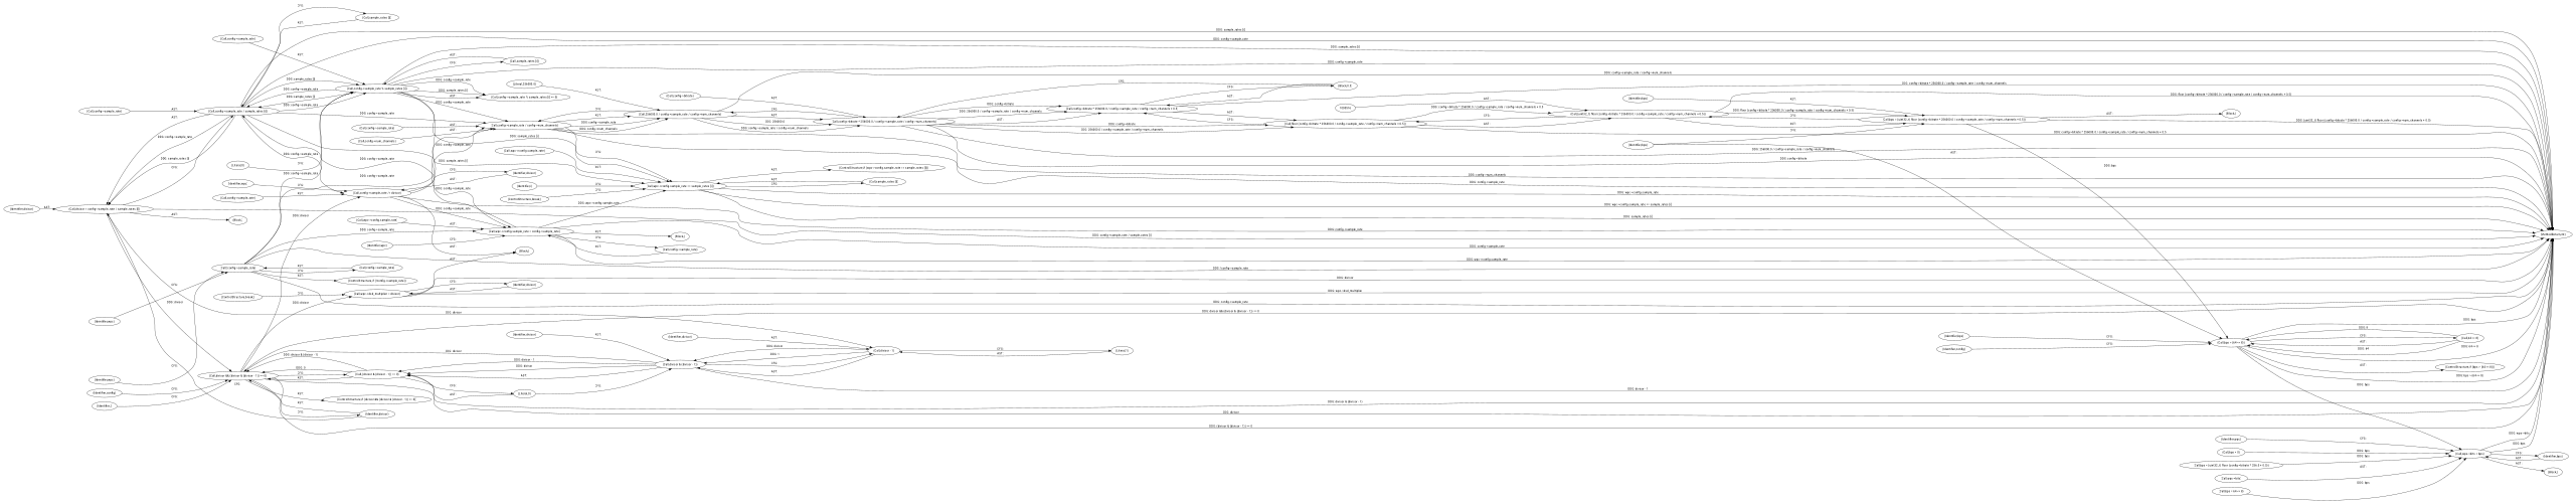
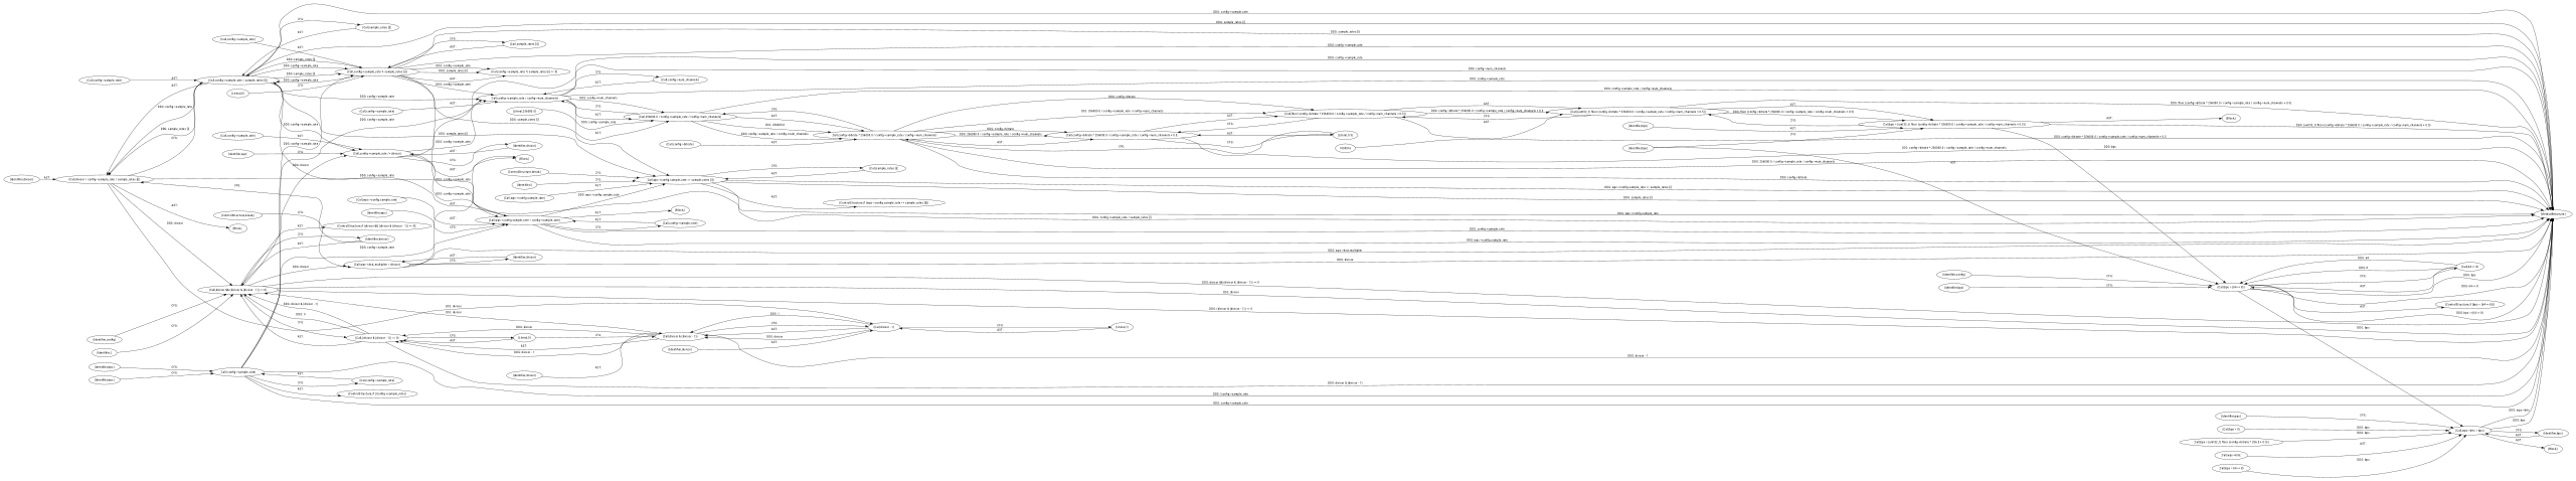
  digraph {
    fontname="Roboto Condensed"
    rankdir=LR
    node [fontname="Roboto Condensed"]
    edge [fontname="Roboto Condensed"]
    n1 [label="(Call,divisor = config->sample_rate / sample_rates [i])"]
    n2 [label="(Call,config->sample_rate / sample_rates [i])"]
    n3 [label="(Call,divisor && (divisor & (divisor - 1)) == 0)"]
    n4 [label="(Call,divisor - 1)"]
    n5 [label="(Block,)"]
    n6 [label="(MethodReturn,int)"]
    n7 [label="(Call,config->sample_rate % sample_rates [i])"]
    n8 [label="(Call,config->sample_rate /= divisor)"]
    n9 [label="(Call,wpc->config.sample_rate == sample_rates [i])"]
    n10 [label="(Call,config->sample_rate / config->num_channels)"]
    n11 [label="(Call,sample_rates [i])"]
    n12 [label="(Call,wpc->dsd_multiplier = divisor)"]
    n13 [label="(Call,(divisor & (divisor - 1)) == 0)"]
    n14 [label="(Identifier,divisor)"]
    n15 [label="(ControlStructure,if (divisor && (divisor & (divisor - 1)) == 0))"]
    n16 [label="(Call,divisor & (divisor - 1))"]
    n17 [label="(Literal,1)"]
    n18 [label="(Call,wpc->config.sample_rate = config->sample_rate)"]
    n19 [label="(Call,config->sample_rate % sample_rates [i] == 0)"]
    n20 [label="(Call,sample_rates [i])"]
    n21 [label="(Block,)"]
    n22 [label="(Identifier,divisor)"]
    n23 [label="(Block,)"]
    n24 [label="(Call,config->sample_rate)"]
    n25 [label="(Call,sample_rates [i])"]
    n26 [label="(ControlStructure,if (wpc->config.sample_rate == sample_rates [i]))"]
    n27 [label="(Call,256000.0 / config->sample_rate / config->num_channels)"]
    n28 [label="(Call,config->num_channels)"]
    n29 [label="(Call,!config->sample_rate)"]
    n30 [label="(ControlStructure,if (!config->sample_rate))"]
    n31 [label="(Call,config->sample_rate)"]
    n32 [label="(Identifier,divisor)"]
    n33 [label="(Literal,0)"]
    n34 [label="(Call,config->bitrate * 256000.0 / config->sample_rate / config->num_channels)"]
    n35 [label="(Call,floor (config->bitrate * 256000.0 / config->sample_rate / config->num_channels + 0.5))"]
    n36 [label="(Call,config->bitrate * 256000.0 / config->sample_rate / config->num_channels + 0.5)"]
    n37 [label="(Call,(uint32_t) floor (config->bitrate * 256000.0 / config->sample_rate / config->num_channels + 0.5))"]
-   n38 [label="(Block,0.5)"]
+   n38 [label="(Literal,0.5)"]
    n39 [label="(Call,bps = (uint32_t) floor (config->bitrate * 256000.0 / config->sample_rate / config->num_channels + 0.5))"]
    n40 [label="(Call,bps > (64 << 8))"]
    n41 [label="(Block,)"]
    n42 [label="(Call,wps->bits = bps)"]
    n43 [label="(Call,64 << 8)"]
    n44 [label="(ControlStructure,if (bps > (64 << 8)))"]
    n45 [label="(Block,)"]
    n46 [label="(Identifier,bps)"]
    n47 [label="(Call,config->bitrate)"]
    n48 [label="(Call,wpc->config.sample_rate)"]
    n49 [label="(Call,config->sample_rate)"]
    n50 [label="(Identifier,wpc)"]
    n51 [label="(Call,config->sample_rate)"]
    n52 [label="(Identifier,bps)"]
    n53 [label="(Call,config->sample_rate)"]
    n54 [label="(Call,config->sample_rate)"]
    n55 [label="(Identifier,divisor)"]
    n56 [label="(Identifier,wpc)"]
    n57 [label="(Identifier,config)"]
    n58 [label="(Literal,0)"]
    n59 [label="(ControlStructure,break;)"]
    n60 [label="(Call,wpc->config.sample_rate)"]
    n61 [label="(Identifier,i)"]
    n62 [label="(Literal,256000.0)"]
    n63 [label="(Identifier,divisor)"]
    n64 [label="(Identifier,i)"]
    n65 [label="(Identifier,bps)"]
    n66 [label="(Identifier,bps)"]
    n67 [label="(Call,bps = 0)"]
    n68 [label="(Identifier,wpc)"]
    n69 [label="(Identifier,wpc)"]
    n70 [label="(Identifier,config)"]
    n71 [label="(ControlStructure,break;)"]
    n72 [label="(Call,bps = (uint32_t) floor (config->bitrate * 256.0 + 0.5))"]
    n73 [label="(Call,wps->bits)"]
    n74 [label="(Identifier,wpc)"]
    n75 [label="(Identifier,divisor)"]
    n76 [label="(Call,bps = 64 << 8)"]
    n77 [label=1000516]
    n1 -> n2 [label="CFG: "]
    n1 -> n3 [label="DDG: divisor"]
    n1 -> n4 [label="DDG: divisor"]
    n1 -> n5 [label="AST: "]
    n1 -> n6 [label="DDG: config->sample_rate / sample_rates [i]"]
    n2 -> n1 [label="AST: "]
    n2 -> n1 [label="DDG: config->sample_rate"]
    n2 -> n1 [label="DDG: sample_rates [i]"]
    n2 -> n6 [label="DDG: config->sample_rate"]
    n2 -> n6 [label="DDG: sample_rates [i]"]
    n2 -> n7 [label="DDG: config->sample_rate"]
    n2 -> n7 [label="DDG: sample_rates [i]"]
    n2 -> n8 [label="DDG: config->sample_rate"]
    n2 -> n9 [label="DDG: sample_rates [i]"]
    n2 -> n10 [label="DDG: config->sample_rate"]
    n2 -> n11 [label="CFG: "]
    n3 -> n6 [label="DDG: divisor"]
    n3 -> n6 [label="DDG: (divisor & (divisor - 1)) == 0"]
    n3 -> n6 [label="DDG: divisor && (divisor & (divisor - 1)) == 0"]
    n3 -> n8 [label="DDG: divisor"]
    n3 -> n12 [label="DDG: divisor"]
    n3 -> n13 [label="CFG: "]
    n3 -> n14 [label="CFG: "]
    n3 -> n15 [label="AST: "]
    n4 -> n16 [label="AST: "]
    n4 -> n16 [label="DDG: divisor"]
    n4 -> n16 [label="DDG: 1"]
    n4 -> n17 [label="CFG: "]
    n7 -> n2 [label="DDG: config->sample_rate"]
    n7 -> n2 [label="DDG: sample_rates [i]"]
    n7 -> n6 [label="DDG: config->sample_rate"]
    n7 -> n6 [label="DDG: sample_rates [i]"]
    n7 -> n9 [label="DDG: sample_rates [i]"]
    n7 -> n10 [label="DDG: config->sample_rate"]
    n7 -> n18 [label="DDG: config->sample_rate"]
    n7 -> n19 [label="AST: "]
    n7 -> n19 [label="DDG: config->sample_rate"]
    n7 -> n19 [label="DDG: sample_rates [i]"]
    n7 -> n20 [label="CFG: "]
    n8 -> n6 [label="DDG: config->sample_rate"]
    n8 -> n10 [label="DDG: config->sample_rate"]
    n8 -> n18 [label="DDG: config->sample_rate"]
    n8 -> n21 [label="AST: "]
    n8 -> n22 [label="CFG: "]
    n9 -> n6 [label="DDG: wpc->config.sample_rate == sample_rates [i]"]
    n9 -> n6 [label="DDG: sample_rates [i]"]
    n9 -> n6 [label="DDG: wpc->config.sample_rate"]
    n9 -> n25 [label="CFG: "]
    n9 -> n26 [label="AST: "]
    n10 -> n6 [label="DDG: config->num_channels"]
    n10 -> n6 [label="DDG: config->sample_rate"]
    n10 -> n27 [label="AST: "]
    n10 -> n27 [label="DDG: config->sample_rate"]
    n10 -> n27 [label="DDG: config->num_channels"]
-   n10 -> n9 [label="CFG: "]
+   n10 -> n28 [label="CFG: "]
    n11 -> n2 [label="AST: "]
    n12 -> n6 [label="DDG: divisor"]
    n12 -> n6 [label="DDG: wpc->dsd_multiplier"]
    n12 -> n21 [label="AST: "]
    n12 -> n32 [label="CFG: "]
    n13 -> n3 [label="AST: "]
    n13 -> n3 [label="DDG: divisor & (divisor - 1)"]
    n13 -> n3 [label="DDG: 0"]
    n13 -> n6 [label="DDG: divisor & (divisor - 1)"]
    n13 -> n33 [label="CFG: "]
    n14 -> n1 [label="CFG: "]
    n14 -> n3 [label="AST: "]
    n16 -> n3 [label="DDG: divisor"]
    n16 -> n4 [label="CFG: "]
    n16 -> n6 [label="DDG: divisor - 1"]
    n16 -> n13 [label="AST: "]
    n16 -> n13 [label="DDG: divisor"]
    n16 -> n13 [label="DDG: divisor - 1"]
    n17 -> n4 [label="AST: "]
    n18 -> n2 [label="DDG: config->sample_rate"]
    n18 -> n6 [label="DDG: wpc->config.sample_rate"]
    n18 -> n6 [label="DDG: config->sample_rate"]
    n18 -> n9 [label="DDG: wpc->config.sample_rate"]
    n18 -> n23 [label="AST: "]
    n18 -> n24 [label="CFG: "]
    n20 -> n7 [label="AST: "]
    n22 -> n8 [label="AST: "]
    n24 -> n18 [label="AST: "]
    n25 -> n9 [label="AST: "]
    n27 -> n6 [label="DDG: config->sample_rate / config->num_channels"]
    n27 -> n10 [label="CFG: "]
    n27 -> n34 [label="AST: "]
    n27 -> n34 [label="DDG: 256000.0"]
    n27 -> n34 [label="DDG: config->sample_rate / config->num_channels"]
    n28 -> n10 [label="AST: "]
    n29 -> n6 [label="DDG: !config->sample_rate"]
    n29 -> n6 [label="DDG: config->sample_rate"]
    n29 -> n7 [label="DDG: config->sample_rate"]
    n29 -> n10 [label="DDG: config->sample_rate"]
    n29 -> n18 [label="DDG: config->sample_rate"]
    n29 -> n30 [label="AST: "]
    n29 -> n31 [label="CFG: "]
    n31 -> n29 [label="AST: "]
    n32 -> n12 [label="AST: "]
    n33 -> n13 [label="AST: "]
    n33 -> n16 [label="CFG: "]
    n34 -> n6 [label="DDG: 256000.0 / config->sample_rate / config->num_channels"]
    n34 -> n6 [label="DDG: config->bitrate"]
    n34 -> n27 [label="CFG: "]
    n34 -> n35 [label="DDG: config->bitrate"]
    n34 -> n35 [label="DDG: 256000.0 / config->sample_rate / config->num_channels"]
    n34 -> n36 [label="AST: "]
    n34 -> n36 [label="DDG: config->bitrate"]
    n34 -> n36 [label="DDG: 256000.0 / config->sample_rate / config->num_channels"]
    n35 -> n6 [label="DDG: config->bitrate * 256000.0 / config->sample_rate / config->num_channels + 0.5"]
    n35 -> n36 [label="CFG: "]
    n35 -> n37 [label="AST: "]
    n35 -> n37 [label="DDG: config->bitrate * 256000.0 / config->sample_rate / config->num_channels + 0.5"]
    n36 -> n6 [label="DDG: config->bitrate * 256000.0 / config->sample_rate / config->num_channels"]
    n36 -> n35 [label="AST: "]
    n36 -> n38 [label="CFG: "]
    n37 -> n6 [label="DDG: floor (config->bitrate * 256000.0 / config->sample_rate / config->num_channels + 0.5)"]
    n37 -> n35 [label="CFG: "]
    n37 -> n39 [label="AST: "]
    n37 -> n39 [label="DDG: floor (config->bitrate * 256000.0 / config->sample_rate / config->num_channels + 0.5)"]
    n38 -> n34 [label="CFG: "]
    n38 -> n36 [label="AST: "]
    n39 -> n6 [label="DDG: (uint32_t) floor (config->bitrate * 256000.0 / config->sample_rate / config->num_channels + 0.5)"]
    n39 -> n37 [label="CFG: "]
    n39 -> n40 [label="DDG: bps"]
    n39 -> n41 [label="AST: "]
    n40 -> n6 [label="DDG: 64 << 8"]
    n40 -> n6 [label="DDG: bps > (64 << 8)"]
    n40 -> n6 [label="DDG: bps"]
    n40 -> n42 [label="DDG: bps"]
    n40 -> n43 [label="CFG: "]
    n40 -> n44 [label="AST: "]
    n42 -> n6 [label="DDG: wps->bits"]
    n42 -> n6 [label="DDG: bps"]
    n42 -> n45 [label="AST: "]
    n42 -> n46 [label="CFG: "]
    n43 -> n40 [label="AST: "]
    n43 -> n40 [label="DDG: 64"]
    n43 -> n40 [label="DDG: 8"]
    n46 -> n42 [label="AST: "]
    n47 -> n34 [label="AST: "]
    n48 -> n18 [label="AST: "]
    n49 -> n10 [label="AST: "]
    n50 -> n42 [label="CFG: "]
    n51 -> n8 [label="AST: "]
    n52 -> n39 [label="CFG: "]
    n52 -> n40 [label="AST: "]
    n53 -> n7 [label="AST: "]
    n54 -> n2 [label="AST: "]
    n55 -> n4 [label="AST: "]
    n56 -> n29 [label="CFG: "]
    n57 -> n3 [label="CFG: "]
    n58 -> n7 [label="CFG: "]
    n59 -> n9 [label="CFG: "]
    n60 -> n9 [label="AST: "]
    n61 -> n9 [label="CFG: "]
    n62 -> n27 [label="AST: "]
    n63 -> n16 [label="AST: "]
    n64 -> n3 [label="CFG: "]
    n65 -> n39 [label="AST: "]
    n66 -> n40 [label="CFG: "]
    n67 -> n42 [label="DDG: bps"]
    n68 -> n29 [label="CFG: "]
    n69 -> n8 [label="CFG: "]
    n70 -> n40 [label="CFG: "]
    n71 -> n12 [label="CFG: "]
    n72 -> n42 [label="DDG: bps"]
    n73 -> n42 [label="AST: "]
    n74 -> n18 [label="CFG: "]
    n75 -> n1 [label="AST: "]
    n76 -> n42 [label="DDG: bps"]
    n77 -> n37 [label="AST: "]
  }
